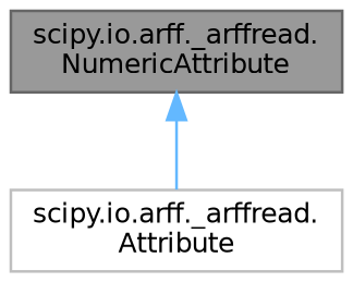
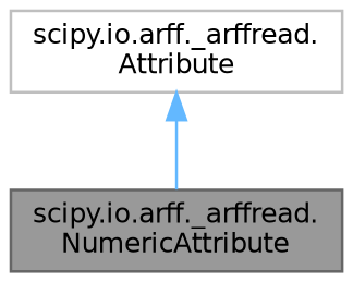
  digraph {
    node [fontname=Helvetica fontsize=10 shape=box style=filled]
    n1 [color=gray40 fillcolor=grey60 fontcolor=black height=0.2 label="scipy.io.arff._arffread.\lNumericAttribute" width=0.4]
    n2 [color=grey75 fillcolor=white height=0.2 label="scipy.io.arff._arffread.\lAttribute" width=0.4]
-   n1 -> n2 [color=steelblue1 dir=back fontname=Helvetica fontsize=10 labelfontname=Helvetica labelfontsize=10 style=solid]
+   n2 -> n1 [color=steelblue1 dir=back fontname=Helvetica fontsize=10 labelfontname=Helvetica labelfontsize=10 style=solid]
  }
